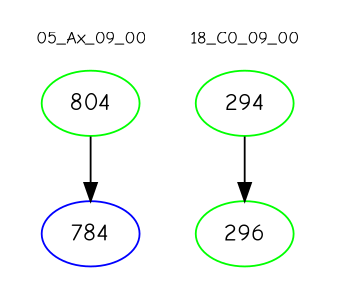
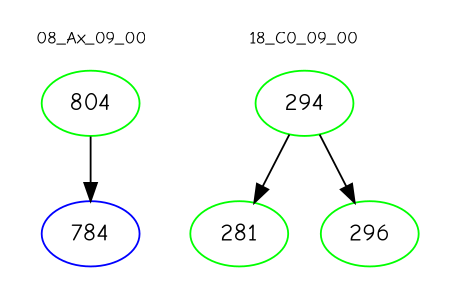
  digraph {
    fontname="Comic Neue"
    node [color=green fontname="Comic Neue"]
    edge [color=black fontname="Comic Neue"]
    n1 [label=804]
    n2 [color=blue label=784]
    n3 [label=294]
+   n4 [label=281]
    n5 [label=296]
    subgraph cluster_1 {
      color=white
      fontsize=10
-     label="05_Ax_09_00"
+     label="08_Ax_09_00"
      n1
      n2
    }
    subgraph cluster_2 {
      color=white
      fontsize=10
      label="18_C0_09_00"
      n3
+     n4
      n5
    }
    n1 -> n2
+   n3 -> n4
    n3 -> n5
  }
